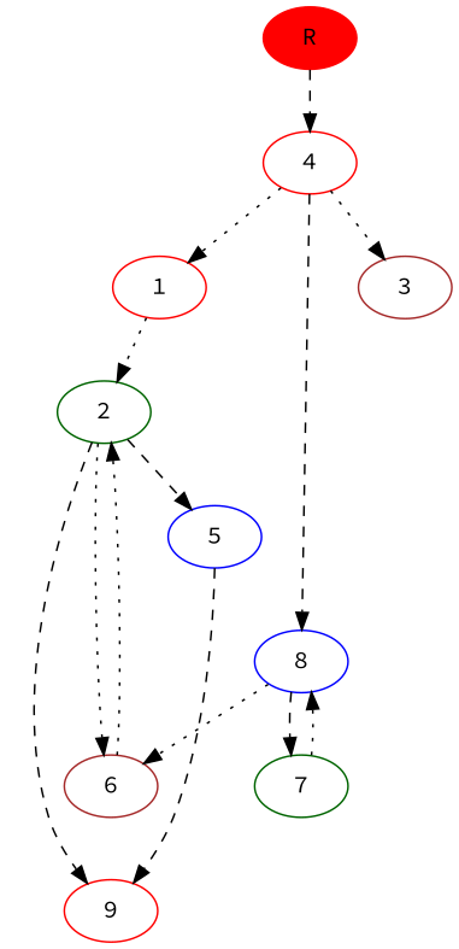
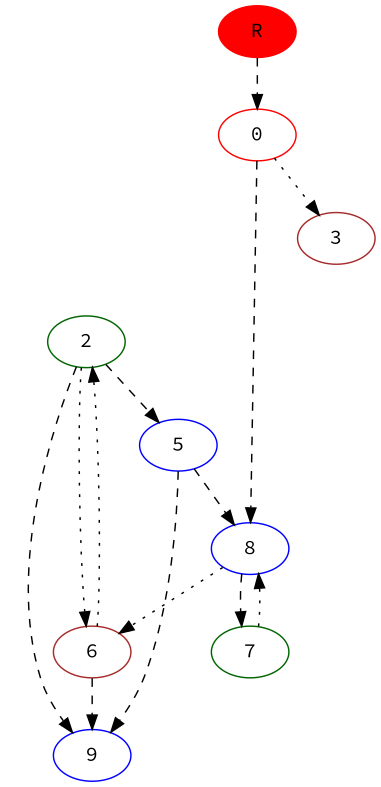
  digraph {
    fontname="Source Code Pro"
    node [color=red fontname="Source Code Pro"]
    edge [fontname="Source Code Pro" style=dashed]
    2 [color=darkgreen]
-   1
    5 [color=blue]
    6 [color=brown]
-   9
+   9 [color=blue]
    8 [color=blue]
-   4
+   4 [label=0]
    3 [color=brown]
    7 [color=darkgreen]
    R [fillcolor="#ff0000" style=filled]
    2 -> 5
    2 -> 6 [style=dotted]
    2 -> 9
-   1 -> 2 [style=dotted]
    5 -> 9
+   5 -> 8
    6 -> 2 [style=dotted]
+   6 -> 9
    8 -> 6 [style=dotted]
    8 -> 7
-   4 -> 1 [style=dotted]
    4 -> 8
    4 -> 3 [style=dotted]
    7 -> 8 [style=dotted]
    R -> 4
  }
